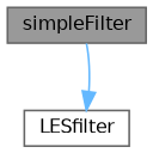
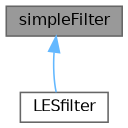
  digraph {
    node [color=gray40 fontname=Helvetica fontsize=10 shape=box style=filled]
    n1 [fillcolor=grey60 fontcolor=black height=0.2 label=simpleFilter width=0.4]
    n2 [fillcolor=white height=0.2 label=LESfilter width=0.4]
-   n2 -> n1 [color=steelblue1 dir=back fontname=Helvetica fontsize=10 labelfontname=Helvetica labelfontsize=10 style=solid]
+   n1 -> n2 [color=steelblue1 dir=back fontname=Helvetica fontsize=10 labelfontname=Helvetica labelfontsize=10 style=solid]
  }
